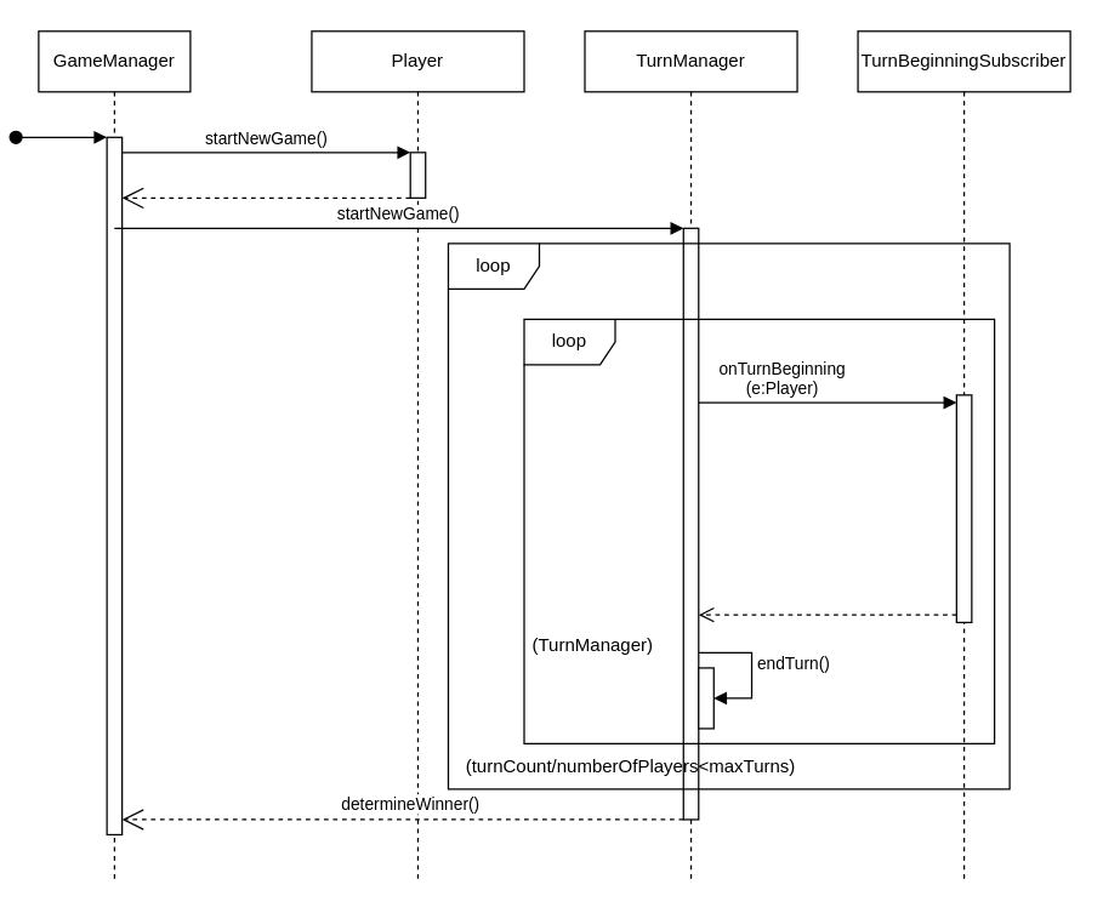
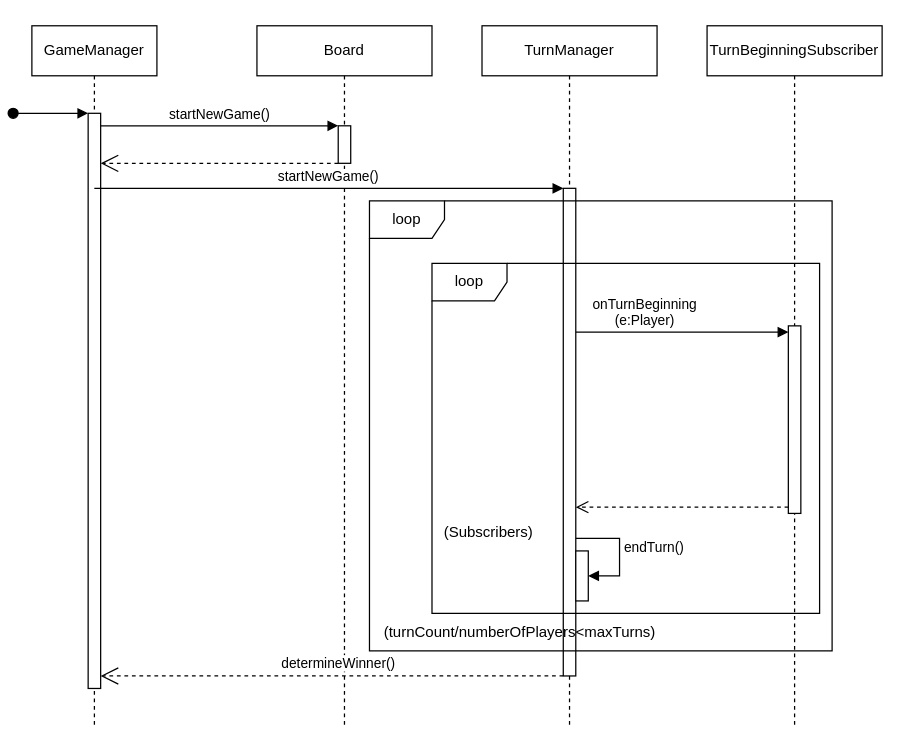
  <mxCell id="0" />
  <mxCell id="1" parent="0" />
  <mxCell id="2" value="GameManager" style="shape=umlLifeline;perimeter=lifelinePerimeter;whiteSpace=wrap;html=1;container=0;dropTarget=0;collapsible=0;recursiveResize=0;outlineConnect=0;portConstraint=eastwest;newEdgeStyle={&quot;edgeStyle&quot;:&quot;elbowEdgeStyle&quot;,&quot;elbow&quot;:&quot;vertical&quot;,&quot;curved&quot;:0,&quot;rounded&quot;:0};" parent="1" vertex="1"><mxGeometry x="20" y="20" width="100" height="560" as="geometry" /></mxCell>
  <mxCell id="3" value="" style="html=1;points=[];perimeter=orthogonalPerimeter;outlineConnect=0;targetShapes=umlLifeline;portConstraint=eastwest;newEdgeStyle={&quot;edgeStyle&quot;:&quot;elbowEdgeStyle&quot;,&quot;elbow&quot;:&quot;vertical&quot;,&quot;curved&quot;:0,&quot;rounded&quot;:0};" parent="2" vertex="1"><mxGeometry x="45" y="70" width="10" height="460" as="geometry" /></mxCell>
  <mxCell id="4" value="" style="html=1;verticalAlign=bottom;startArrow=oval;endArrow=block;startSize=8;edgeStyle=elbowEdgeStyle;elbow=vertical;curved=0;rounded=0;" parent="2" target="3" edge="1"><mxGeometry relative="1" as="geometry"><mxPoint x="-15" y="70" as="sourcePoint" /></mxGeometry></mxCell>
- <mxCell id="5" value="Player" style="shape=umlLifeline;perimeter=lifelinePerimeter;whiteSpace=wrap;html=1;container=0;dropTarget=0;collapsible=0;recursiveResize=0;outlineConnect=0;portConstraint=eastwest;newEdgeStyle={&quot;edgeStyle&quot;:&quot;elbowEdgeStyle&quot;,&quot;elbow&quot;:&quot;vertical&quot;,&quot;curved&quot;:0,&quot;rounded&quot;:0};" parent="1" vertex="1"><mxGeometry x="200" y="20" width="140" height="560" as="geometry" /></mxCell>
+ <mxCell id="5" value="Board" style="shape=umlLifeline;perimeter=lifelinePerimeter;whiteSpace=wrap;html=1;container=0;dropTarget=0;collapsible=0;recursiveResize=0;outlineConnect=0;portConstraint=eastwest;newEdgeStyle={&quot;edgeStyle&quot;:&quot;elbowEdgeStyle&quot;,&quot;elbow&quot;:&quot;vertical&quot;,&quot;curved&quot;:0,&quot;rounded&quot;:0};" parent="1" vertex="1"><mxGeometry x="200" y="20" width="140" height="560" as="geometry" /></mxCell>
  <mxCell id="6" value="" style="html=1;points=[];perimeter=orthogonalPerimeter;outlineConnect=0;targetShapes=umlLifeline;portConstraint=eastwest;newEdgeStyle={&quot;edgeStyle&quot;:&quot;elbowEdgeStyle&quot;,&quot;elbow&quot;:&quot;vertical&quot;,&quot;curved&quot;:0,&quot;rounded&quot;:0};" parent="5" vertex="1"><mxGeometry x="65" y="80" width="10" height="30" as="geometry" /></mxCell>
  <mxCell id="7" value="s&lt;span style=&quot;background-color: light-dark(#ffffff, var(--ge-dark-color, #121212)); color: light-dark(rgb(0, 0, 0), rgb(255, 255, 255));&quot;&gt;tartNewGame()&lt;/span&gt;" style="html=1;verticalAlign=bottom;endArrow=block;edgeStyle=elbowEdgeStyle;elbow=vertical;curved=0;rounded=0;" parent="1" source="3" target="6" edge="1"><mxGeometry relative="1" as="geometry"><mxPoint x="175" y="110" as="sourcePoint" /><Array as="points"><mxPoint x="170" y="100" /></Array><mxPoint as="offset" /></mxGeometry></mxCell>
  <mxCell id="8" value="&lt;div&gt;TurnManager&lt;/div&gt;" style="shape=umlLifeline;perimeter=lifelinePerimeter;whiteSpace=wrap;html=1;container=0;dropTarget=0;collapsible=0;recursiveResize=0;outlineConnect=0;portConstraint=eastwest;newEdgeStyle={&quot;edgeStyle&quot;:&quot;elbowEdgeStyle&quot;,&quot;elbow&quot;:&quot;vertical&quot;,&quot;curved&quot;:0,&quot;rounded&quot;:0};" parent="1" vertex="1"><mxGeometry x="380" y="20" width="140" height="560" as="geometry" /></mxCell>
  <mxCell id="9" value="" style="html=1;points=[];perimeter=orthogonalPerimeter;outlineConnect=0;targetShapes=umlLifeline;portConstraint=eastwest;newEdgeStyle={&quot;edgeStyle&quot;:&quot;elbowEdgeStyle&quot;,&quot;elbow&quot;:&quot;vertical&quot;,&quot;curved&quot;:0,&quot;rounded&quot;:0};" parent="8" vertex="1"><mxGeometry x="65" y="130" width="10" height="390" as="geometry" /></mxCell>
  <mxCell id="10" value="" style="html=1;points=[[0,0,0,0,5],[0,1,0,0,-5],[1,0,0,0,5],[1,1,0,0,-5]];perimeter=orthogonalPerimeter;outlineConnect=0;targetShapes=umlLifeline;portConstraint=eastwest;newEdgeStyle={&quot;curved&quot;:0,&quot;rounded&quot;:0};" parent="8" vertex="1"><mxGeometry x="75" y="420" width="10" height="40" as="geometry" /></mxCell>
  <mxCell id="11" value="endTurn()" style="html=1;align=left;spacingLeft=2;endArrow=block;rounded=0;edgeStyle=orthogonalEdgeStyle;curved=0;rounded=0;" parent="8" target="10" edge="1"><mxGeometry x="-0.069" relative="1" as="geometry"><mxPoint x="75" y="410" as="sourcePoint" /><Array as="points"><mxPoint x="110" y="410" /><mxPoint x="110" y="440" /></Array><mxPoint as="offset" /><mxPoint x="90" y="440" as="targetPoint" /></mxGeometry></mxCell>
  <mxCell id="12" value="&lt;div&gt;&lt;br&gt;&lt;/div&gt;&lt;div&gt;&lt;br&gt;&lt;/div&gt;" style="endArrow=open;endSize=12;dashed=1;html=1;rounded=0;" parent="1" edge="1"><mxGeometry width="160" relative="1" as="geometry"><mxPoint x="265" y="130" as="sourcePoint" /><mxPoint x="75" y="130" as="targetPoint" /></mxGeometry></mxCell>
  <mxCell id="13" value="startNewGame()" style="html=1;verticalAlign=bottom;endArrow=block;curved=0;rounded=0;" parent="1" target="9" edge="1"><mxGeometry x="-0.001" width="80" relative="1" as="geometry"><mxPoint x="69.929" y="150" as="sourcePoint" /><mxPoint x="430" y="150" as="targetPoint" /><mxPoint as="offset" /></mxGeometry></mxCell>
  <mxCell id="14" value="d&lt;span style=&quot;background-color: light-dark(#ffffff, var(--ge-dark-color, #121212)); color: light-dark(rgb(0, 0, 0), rgb(255, 255, 255));&quot;&gt;etermineWinner()&lt;/span&gt;" style="endArrow=open;endSize=12;dashed=1;html=1;rounded=0;" parent="1" source="9" edge="1"><mxGeometry x="-0.028" y="-10" width="160" relative="1" as="geometry"><mxPoint x="435" y="540" as="sourcePoint" /><mxPoint x="75" y="540" as="targetPoint" /><Array as="points"><mxPoint x="260" y="540" /></Array><mxPoint as="offset" /></mxGeometry></mxCell>
  <mxCell id="15" value="(turnCount/numberOfPlayers&amp;lt;maxTurns&lt;span style=&quot;background-color: transparent; color: light-dark(rgb(0, 0, 0), rgb(255, 255, 255));&quot;&gt;)&lt;/span&gt;" style="text;html=1;align=center;verticalAlign=middle;resizable=0;points=[];autosize=1;strokeColor=none;fillColor=none;" parent="1" vertex="1"><mxGeometry x="290" y="490" width="240" height="30" as="geometry" /></mxCell>
  <mxCell id="16" value="loop" style="shape=umlFrame;whiteSpace=wrap;html=1;pointerEvents=0;" parent="1" vertex="1"><mxGeometry x="290" y="160" width="370" height="360" as="geometry" /></mxCell>
  <mxCell id="17" value="loop" style="shape=umlFrame;whiteSpace=wrap;html=1;pointerEvents=0;" parent="1" vertex="1"><mxGeometry x="340" y="210" width="310" height="280" as="geometry" /></mxCell>
- <mxCell id="18" value="(TurnManager)" style="text;html=1;align=center;verticalAlign=middle;resizable=0;points=[];autosize=1;strokeColor=none;fillColor=none;" parent="1" vertex="1"><mxGeometry x="340" y="410" width="90" height="30" as="geometry" /></mxCell>
+ <mxCell id="18" value="(Subscribers)" style="text;html=1;align=center;verticalAlign=middle;resizable=0;points=[];autosize=1;strokeColor=none;fillColor=none;" parent="1" vertex="1"><mxGeometry x="340" y="410" width="90" height="30" as="geometry" /></mxCell>
  <mxCell id="19" value="TurnBeginningSubscriber" style="shape=umlLifeline;perimeter=lifelinePerimeter;whiteSpace=wrap;html=1;container=0;dropTarget=0;collapsible=0;recursiveResize=0;outlineConnect=0;portConstraint=eastwest;newEdgeStyle={&quot;edgeStyle&quot;:&quot;elbowEdgeStyle&quot;,&quot;elbow&quot;:&quot;vertical&quot;,&quot;curved&quot;:0,&quot;rounded&quot;:0};" parent="1" vertex="1"><mxGeometry x="560" y="20" width="140" height="560" as="geometry" /></mxCell>
  <mxCell id="20" value="" style="html=1;points=[[0,0,0,0,5],[0,1,0,0,-5],[1,0,0,0,5],[1,1,0,0,-5]];perimeter=orthogonalPerimeter;outlineConnect=0;targetShapes=umlLifeline;portConstraint=eastwest;newEdgeStyle={&quot;curved&quot;:0,&quot;rounded&quot;:0};" parent="19" vertex="1"><mxGeometry x="65" y="240" width="10" height="150" as="geometry" /></mxCell>
  <mxCell id="21" value="onTurnBeginning&lt;div&gt;(e:Player)&lt;/div&gt;" style="html=1;verticalAlign=bottom;endArrow=block;curved=0;rounded=0;entryX=0;entryY=0;entryDx=0;entryDy=5;" parent="1" source="9" target="20" edge="1"><mxGeometry x="-0.353" relative="1" as="geometry"><mxPoint x="555" y="245" as="sourcePoint" /><mxPoint as="offset" /></mxGeometry></mxCell>
  <mxCell id="22" value="" style="html=1;verticalAlign=bottom;endArrow=open;dashed=1;endSize=8;curved=0;rounded=0;exitX=0;exitY=1;exitDx=0;exitDy=-5;" parent="1" source="20" target="9" edge="1"><mxGeometry relative="1" as="geometry"><mxPoint x="555" y="315" as="targetPoint" /></mxGeometry></mxCell>
